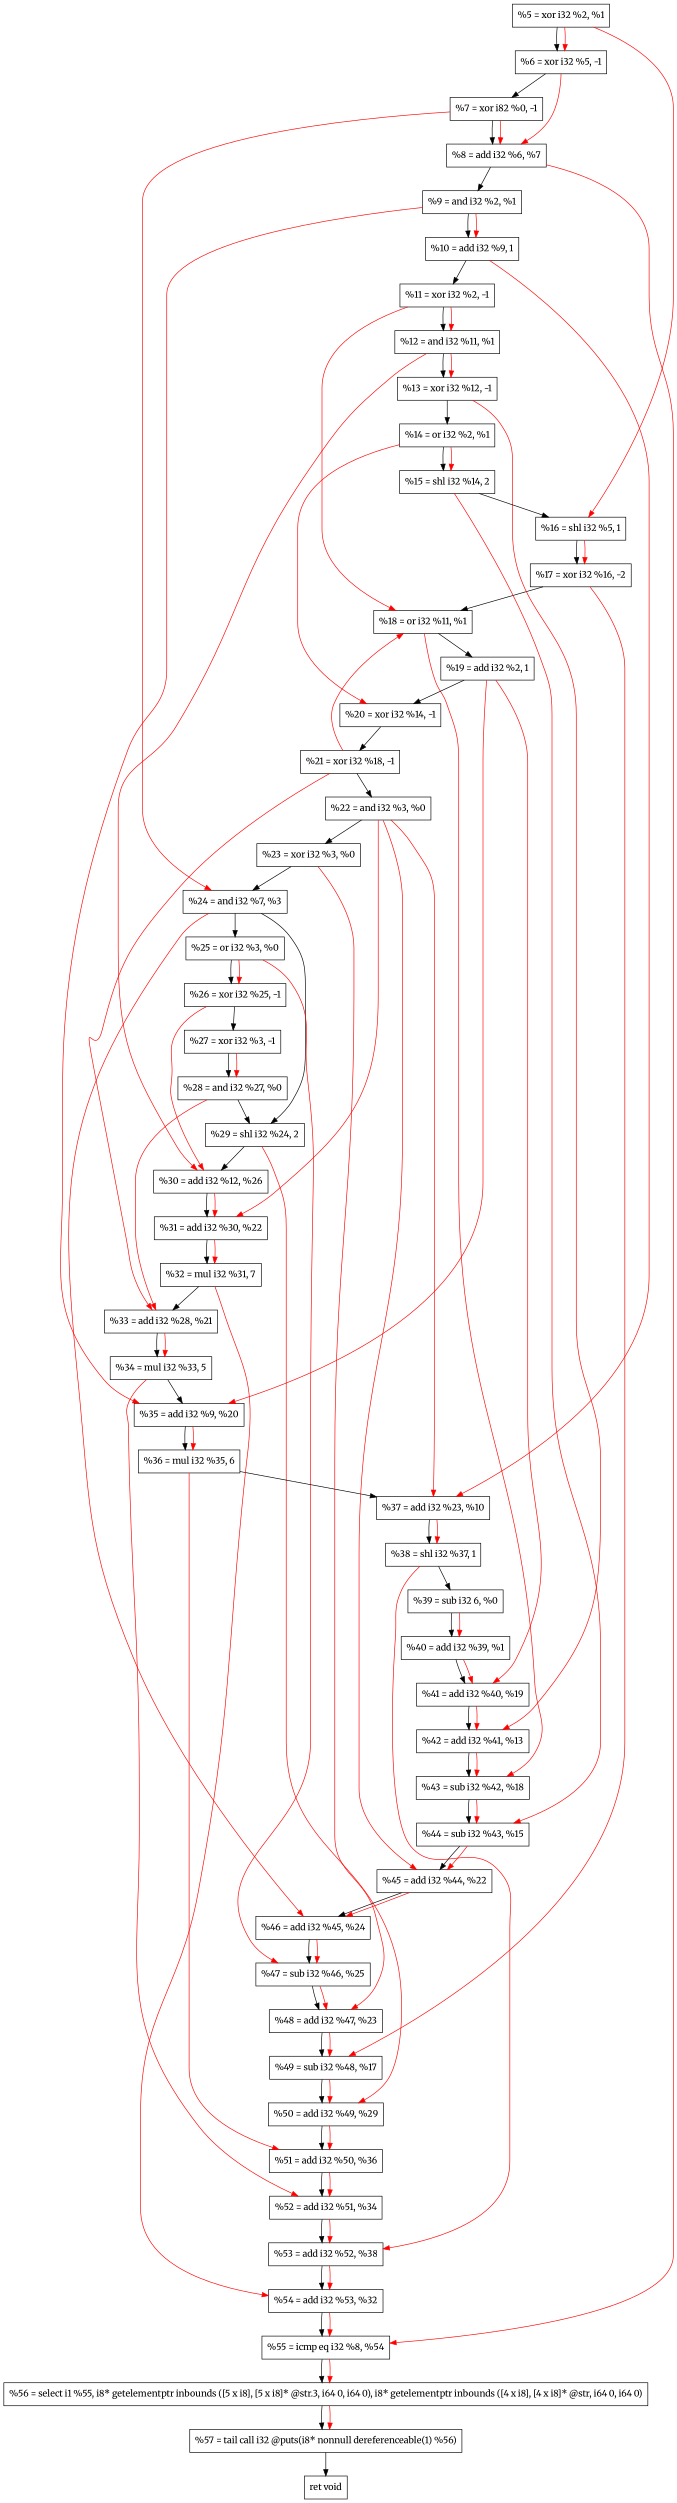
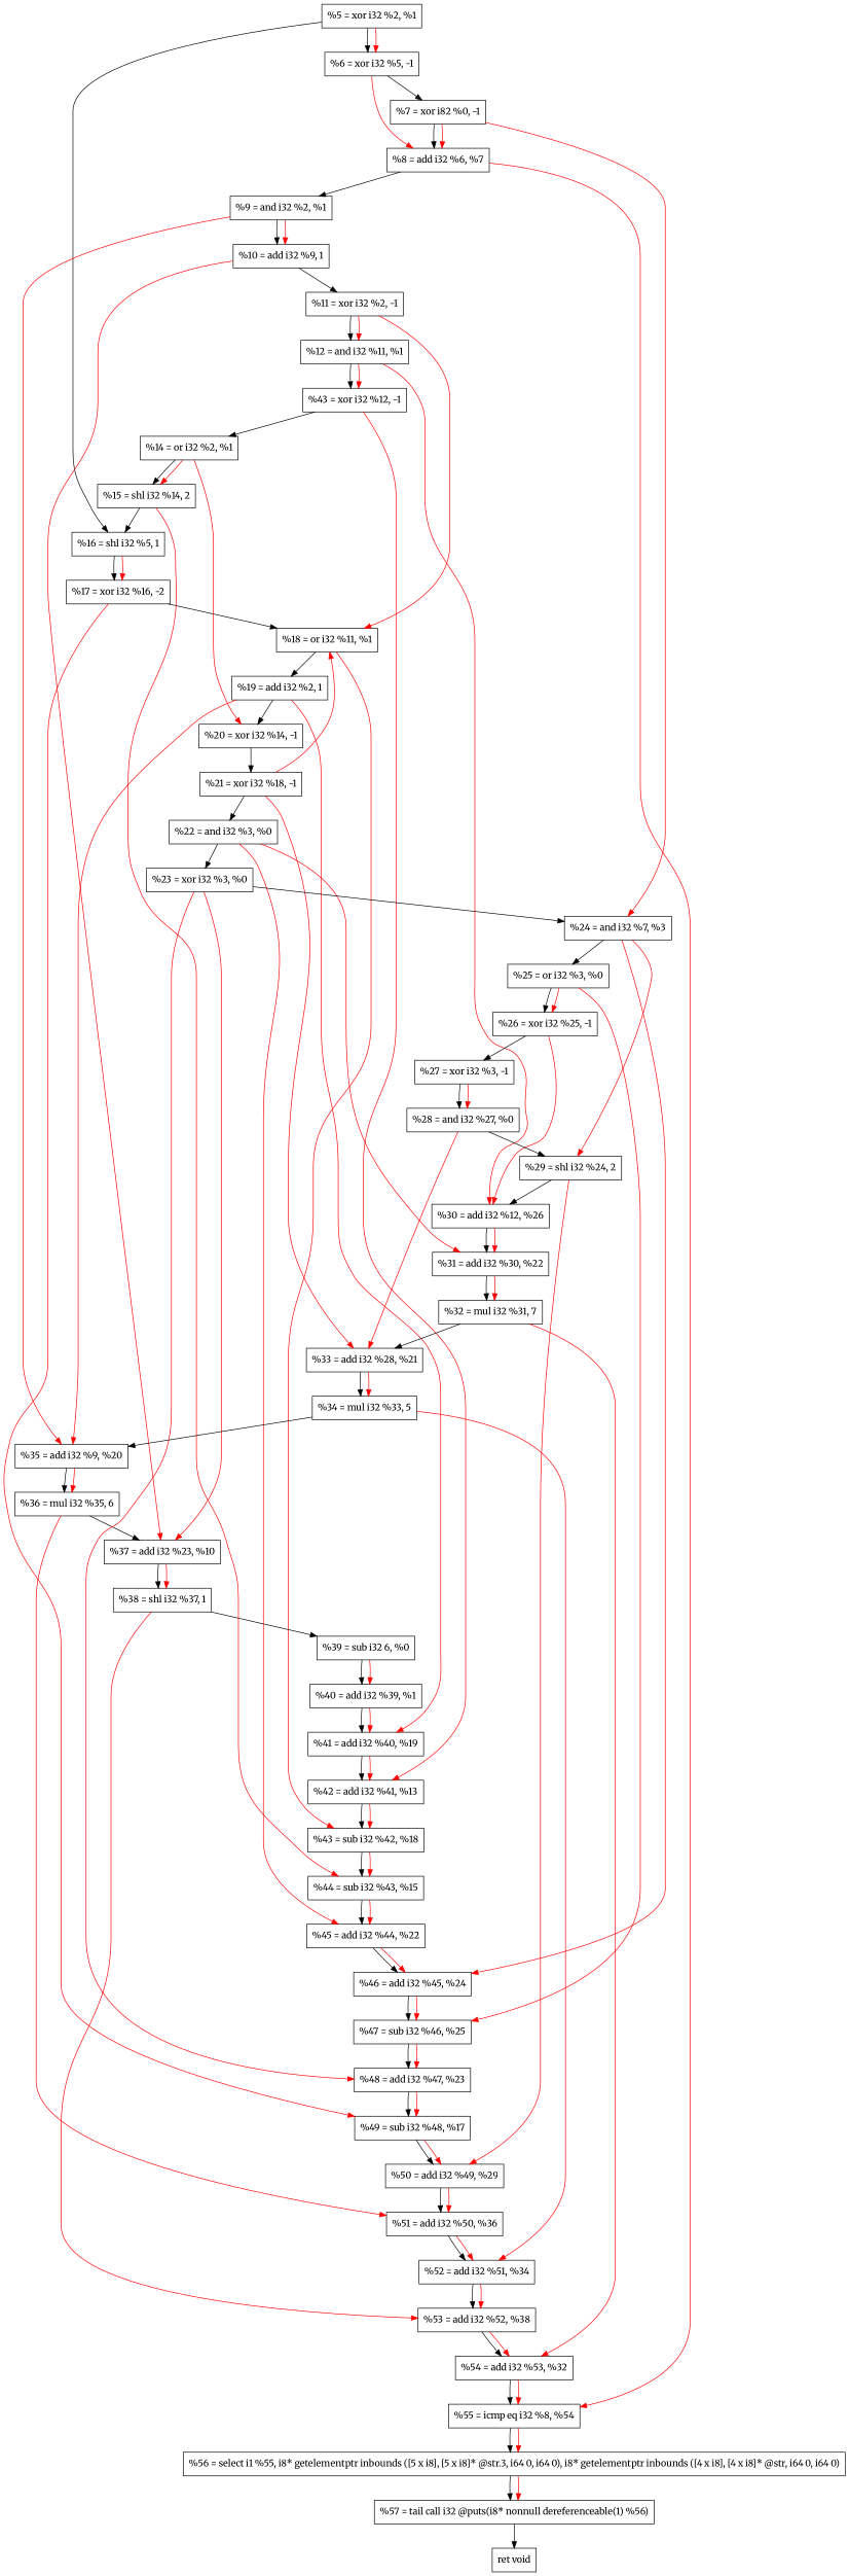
  digraph {
    fontname=Merriweather
    node [fontname=Merriweather shape=record]
    edge [fontname=Merriweather color=red]
    n1 [label="  %5 = xor i32 %2, %1"]
    n2 [label="  %6 = xor i32 %5, -1"]
    n3 [label="  %16 = shl i32 %5, 1"]
    n4 [label="%7 = xor i82 %0, -1"]
    n5 [label="  %8 = add i32 %6, %7"]
    n6 [label="  %17 = xor i32 %16, -2"]
    n7 [label="  %24 = and i32 %7, %3"]
    n8 [label="  %9 = and i32 %2, %1"]
    n9 [label="  %55 = icmp eq i32 %8, %54"]
    n10 [label="  %25 = or i32 %3, %0"]
    n11 [label="  %29 = shl i32 %24, 2"]
    n12 [label="  %46 = add i32 %45, %24"]
    n13 [label="  %10 = add i32 %9, 1"]
    n14 [label="  %35 = add i32 %9, %20"]
    n15 [label="  %56 = select i1 %55, i8* getelementptr inbounds ([5 x i8], [5 x i8]* @str.3, i64 0, i64 0), i8* getelementptr inbounds ([4 x i8], [4 x i8]* @str, i64 0, i64 0)"]
    n16 [label="  %11 = xor i32 %2, -1"]
    n17 [label="  %37 = add i32 %23, %10"]
    n18 [label="  %36 = mul i32 %35, 6"]
    n19 [label="  %12 = and i32 %11, %1"]
    n20 [label="  %18 = or i32 %11, %1"]
    n21 [label="  %38 = shl i32 %37, 1"]
-   n22 [label="  %13 = xor i32 %12, -1"]
+   n22 [label="%43 = xor i32 %12, -1"]
    n23 [label="  %30 = add i32 %12, %26"]
    n24 [label="  %19 = add i32 %2, 1"]
    n25 [label="  %43 = sub i32 %42, %18"]
    n26 [label="  %14 = or i32 %2, %1"]
    n27 [label="  %42 = add i32 %41, %13"]
    n28 [label="  %31 = add i32 %30, %22"]
    n29 [label="  %15 = shl i32 %14, 2"]
    n30 [label="  %20 = xor i32 %14, -1"]
    n31 [label="  %44 = sub i32 %43, %15"]
    n32 [label="  %21 = xor i32 %18, -1"]
    n33 [label="  %45 = add i32 %44, %22"]
    n34 [label="  %49 = sub i32 %48, %17"]
    n35 [label="  %50 = add i32 %49, %29"]
    n36 [label="  %41 = add i32 %40, %19"]
    n37 [label="  %22 = and i32 %3, %0"]
    n38 [label="  %33 = add i32 %28, %21"]
    n39 [label="  %23 = xor i32 %3, %0"]
    n40 [label="  %34 = mul i32 %33, 5"]
    n41 [label="  %48 = add i32 %47, %23"]
    n42 [label="  %32 = mul i32 %31, 7"]
    n43 [label="  %26 = xor i32 %25, -1"]
    n44 [label="  %47 = sub i32 %46, %25"]
    n45 [label="  %27 = xor i32 %3, -1"]
    n46 [label="  %28 = and i32 %27, %0"]
    n47 [label="  %51 = add i32 %50, %36"]
    n48 [label="  %54 = add i32 %53, %32"]
    n49 [label="  %52 = add i32 %51, %34"]
    n50 [label="  %53 = add i32 %52, %38"]
    n51 [label="  %39 = sub i32 6, %0"]
    n52 [label="  %40 = add i32 %39, %1"]
    n53 [label="  %57 = tail call i32 @puts(i8* nonnull dereferenceable(1) %56)"]
    n54 [label="  ret void"]
    n1 -> n2 [color=""]
    n1 -> n2
-   n1 -> n3
+   n1 -> n3 [color=black]
    n2 -> n4 [color=""]
    n2 -> n5
    n3 -> n6 [color=""]
    n3 -> n6
    n4 -> n5 [color=""]
    n4 -> n5
    n4 -> n7
    n5 -> n8 [color=""]
    n5 -> n9
    n6 -> n20 [color=""]
    n6 -> n34
    n7 -> n10 [color=""]
-   n7 -> n11 [color=black]
+   n7 -> n11
    n7 -> n12
    n8 -> n13 [color=""]
    n8 -> n13
    n8 -> n14
    n9 -> n15 [color=""]
    n9 -> n15
    n10 -> n43 [color=""]
    n10 -> n43
    n10 -> n44
    n11 -> n23 [color=""]
    n11 -> n35
    n12 -> n44 [color=""]
    n12 -> n44
    n13 -> n16 [color=""]
    n13 -> n17
    n14 -> n18 [color=""]
    n14 -> n18
    n15 -> n53 [color=""]
    n15 -> n53
    n16 -> n19 [color=""]
    n16 -> n19
    n16 -> n20
    n17 -> n21 [color=""]
    n17 -> n21
    n18 -> n17 [color=""]
    n18 -> n47
    n19 -> n22 [color=""]
    n19 -> n22
    n19 -> n23
    n20 -> n24 [color=""]
    n20 -> n25
    n21 -> n50
    n21 -> n51 [color=""]
    n22 -> n26 [color=""]
    n22 -> n27
    n23 -> n28 [color=""]
    n23 -> n28
    n24 -> n14
    n24 -> n30 [color=""]
    n24 -> n36
    n25 -> n31 [color=""]
    n25 -> n31
    n26 -> n29 [color=""]
    n26 -> n29
    n26 -> n30
    n27 -> n25 [color=""]
    n27 -> n25
    n28 -> n42 [color=""]
    n28 -> n42
    n29 -> n3 [color=""]
    n29 -> n31
    n30 -> n32 [color=""]
    n31 -> n33 [color=""]
    n31 -> n33
    n32 -> n20
    n32 -> n37 [color=""]
    n32 -> n38
    n33 -> n12 [color=""]
    n33 -> n12
    n34 -> n35 [color=""]
    n34 -> n35
    n35 -> n47 [color=""]
    n35 -> n47
    n36 -> n27 [color=""]
    n36 -> n27
    n37 -> n28
    n37 -> n33
    n37 -> n39 [color=""]
    n38 -> n40 [color=""]
    n38 -> n40
    n39 -> n7 [color=""]
-   n37 -> n17
+   n39 -> n17
    n39 -> n41
    n40 -> n14 [color=""]
    n40 -> n49
    n41 -> n34 [color=""]
    n41 -> n34
    n42 -> n38 [color=""]
    n42 -> n48
    n43 -> n23
    n43 -> n45 [color=""]
    n44 -> n41 [color=""]
    n44 -> n41
    n45 -> n46 [color=""]
    n45 -> n46
    n46 -> n11 [color=""]
    n46 -> n38
    n47 -> n49 [color=""]
    n47 -> n49
    n48 -> n9 [color=""]
    n48 -> n9
    n49 -> n50 [color=""]
    n49 -> n50
    n50 -> n48 [color=""]
    n50 -> n48
    n51 -> n52 [color=""]
    n51 -> n52
    n52 -> n36 [color=""]
    n52 -> n36
    n53 -> n54 [color=""]
  }
